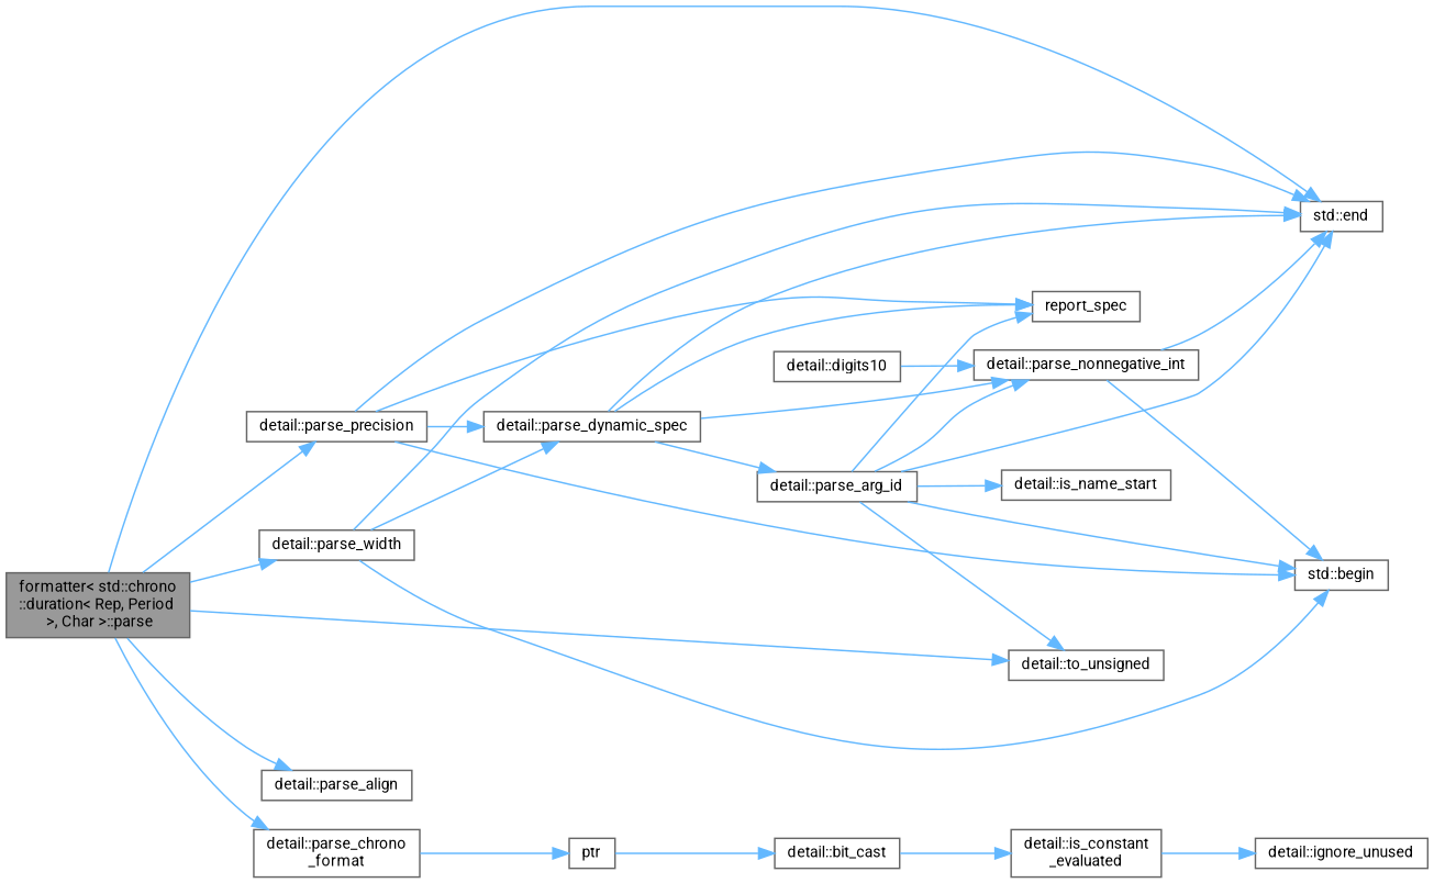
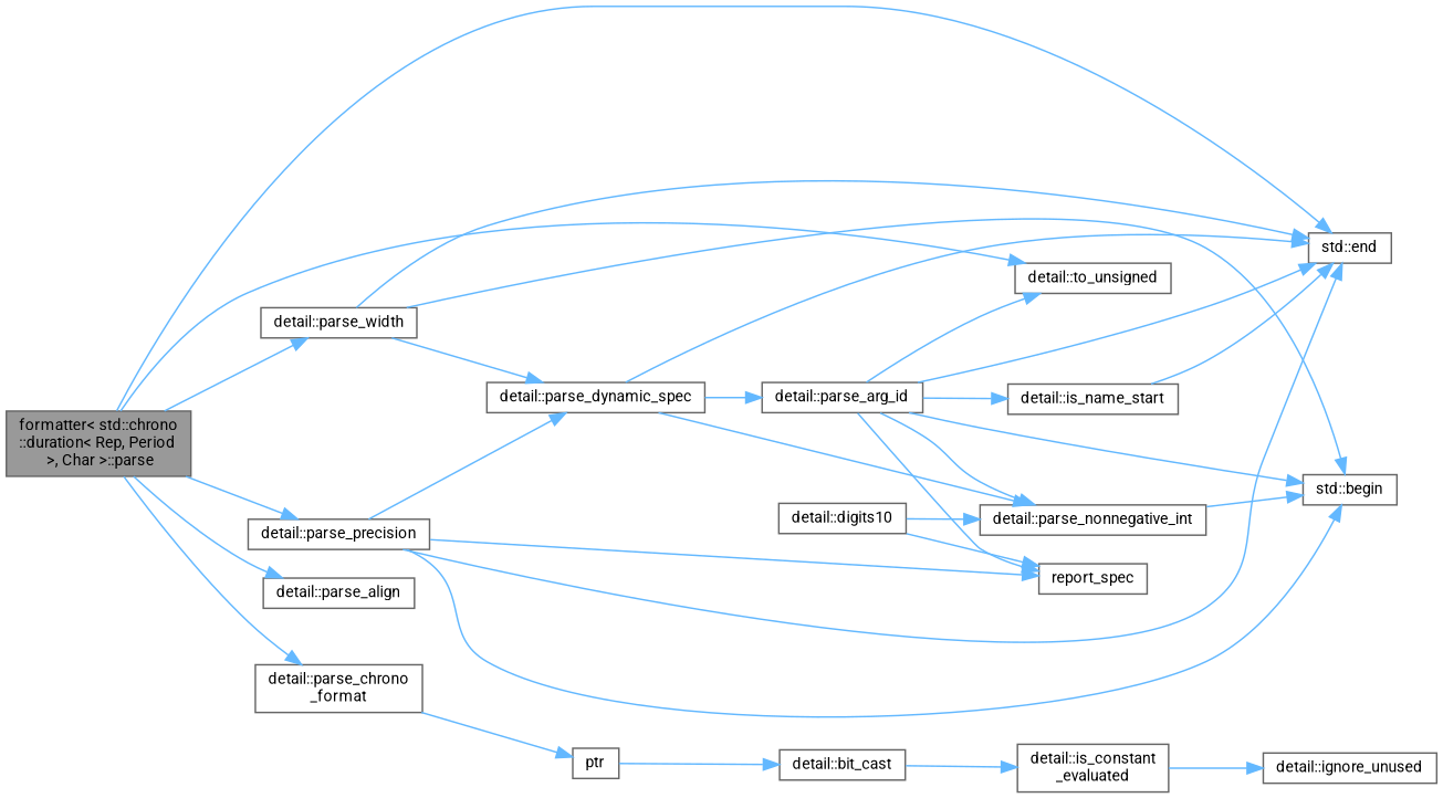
  digraph {
    fontname=Roboto
    rankdir=LR
    node [color=grey40 fillcolor=white fontname=Roboto fontsize=10 shape=box style=filled]
    edge [color=steelblue1 fontname=Roboto fontsize=10 labelfontname=Helvetica labelfontsize=10 style=solid]
    n1 [color=gray40 fillcolor=grey60 fontcolor=black height=0.2 label="formatter\< std::chrono\l::duration\< Rep, Period\l \>, Char \>::parse" width=0.4]
    n2 [height=0.2 label="std::end" width=0.4]
    n3 [height=0.2 label="detail::parse_align" width=0.4]
    n4 [height=0.2 label="detail::parse_chrono\l_format" width=0.4]
    n5 [height=0.2 label="detail::parse_precision" width=0.4]
    n6 [height=0.2 label="detail::to_unsigned" width=0.4]
    n7 [height=0.2 label="detail::parse_width" width=0.4]
    n8 [height=0.2 label=ptr width=0.4]
    n9 [height=0.2 label="std::begin" width=0.4]
    n10 [height=0.2 label="detail::parse_dynamic_spec" width=0.4]
    n11 [height=0.2 label=report_spec width=0.4]
    n12 [height=0.2 label="detail::bit_cast" width=0.4]
    n13 [height=0.2 label="detail::is_constant\l_evaluated" width=0.4]
    n14 [height=0.2 label="detail::ignore_unused" width=0.4]
    n15 [height=0.2 label="detail::parse_arg_id" width=0.4]
    n16 [height=0.2 label="detail::parse_nonnegative_int" width=0.4]
    n17 [height=0.2 label="detail::is_name_start" width=0.4]
    n18 [height=0.2 label="detail::digits10" width=0.4]
    n1 -> n2
    n1 -> n3
    n1 -> n4
    n1 -> n5
    n1 -> n6
    n1 -> n7
    n4 -> n8
    n5 -> n2
    n5 -> n9
    n5 -> n10
    n5 -> n11
    n7 -> n2
    n7 -> n9
    n7 -> n10
    n8 -> n12
    n10 -> n2
-   n10 -> n11
+   n18 -> n11
    n10 -> n15
    n10 -> n16
    n12 -> n13
    n13 -> n14
    n15 -> n2
    n15 -> n6
    n15 -> n9
    n15 -> n11
    n15 -> n16
    n15 -> n17
-   n16 -> n2
+   n17 -> n2
    n16 -> n9
    n18 -> n16
  }
